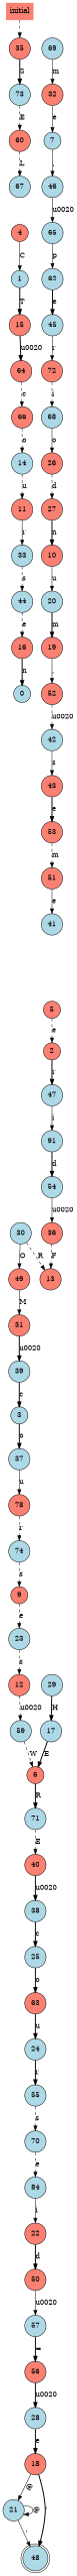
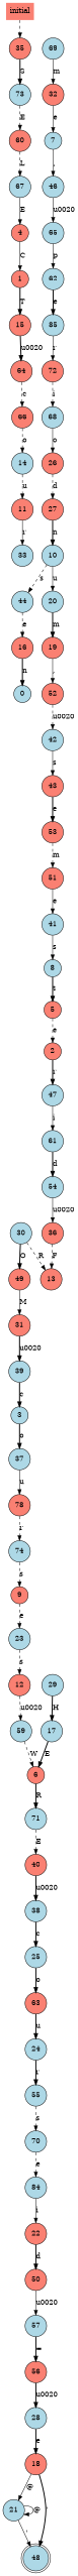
  digraph {
    rankdir=TB
    node [fillcolor=lightblue shape=circle style=filled]
    edge [style=bold]
    32 [fillcolor=salmon]
    69
    7
-   1
+   1 [fillcolor=salmon]
    15 [fillcolor=salmon]
    64 [fillcolor=salmon]
    66 [fillcolor=salmon]
    2 [fillcolor=salmon]
    47
-   61 [label=91]
+   61
    54
    3
    37
    n14 [fillcolor=salmon label=78]
    74
    4 [fillcolor=salmon]
    5 [fillcolor=salmon]
    6 [fillcolor=salmon]
    71
    40 [fillcolor=salmon]
    38
    46
    65
    62
+   8
    9 [fillcolor=salmon]
    23
    12 [fillcolor=salmon]
    59
-   10 [fillcolor=salmon]
+   10
    20
    19 [fillcolor=salmon]
    52 [fillcolor=salmon]
    11 [fillcolor=salmon]
    33
    44
    16 [fillcolor=salmon]
    29
    17
    13 [fillcolor=salmon]
    30
    49 [fillcolor=salmon]
    31 [fillcolor=salmon]
    14
    0
    18 [fillcolor=salmon]
    21
    48 [shape=doublecircle]
    42
    43 [fillcolor=salmon]
    22 [fillcolor=salmon]
    50 [fillcolor=salmon]
    57
    56 [fillcolor=salmon]
    24
    55
    70
    n58 [label=84]
    63 [fillcolor=salmon]
    25
    26 [fillcolor=salmon]
    27 [fillcolor=salmon]
    28
    39
    35 [fillcolor=salmon]
    73
    60 [fillcolor=salmon]
    initial [fillcolor=salmon shape=plaintext]
    67
    36 [fillcolor=salmon]
    41
    53 [fillcolor=salmon]
    51 [fillcolor=salmon]
    72 [fillcolor=salmon]
-   45
+   45 [label=85]
    68
    32 -> 7 [label=e style=solid]
    69 -> 32 [label=m style=solid]
    7 -> 46 [label="," style=solid]
    1 -> 15 [label=T]
    15 -> 64 [label="\u0020"]
    64 -> 66 [label=c style=dashed]
    66 -> 14 [label=o style=dashed]
    2 -> 47 [label=r]
    47 -> 61 [label=i style=solid]
    61 -> 54 [label=d]
    54 -> 36 [label="\u0020" style=solid]
    3 -> 37 [label=o]
    37 -> n14 [label=u style=solid]
    n14 -> 74 [label=r style=dashed]
    74 -> 9 [label=s style=dashed]
    4 -> 1 [label=C style=solid]
    5 -> 2 [label=e style=dashed]
    6 -> 71 [label=R]
    71 -> 40 [label=E style=dashed]
    40 -> 38 [label="\u0020"]
    38 -> 25 [label=c]
    46 -> 65 [label="\u0020" style=solid]
    65 -> 62 [label=p style=solid]
    62 -> 45 [label=e]
+   8 -> 5 [label=t]
    9 -> 23 [label=e style=dashed]
    23 -> 12 [label=s style=dashed]
    12 -> 59 [label="\u0020" style=dashed]
    59 -> 6 [label=W style=dashed]
    10 -> 20 [label=u style=solid]
    20 -> 19 [label=m]
    19 -> 52 [label="," style=solid]
    52 -> 42 [label="\u0020" style=dashed]
    11 -> 33 [label=r style=solid]
-   33 -> 44 [label=s style=dashed]
+   10 -> 44 [label=s style=dashed]
    44 -> 16 [label=e style=dashed]
    16 -> 0 [label=n]
    29 -> 17 [label=H]
    17 -> 6 [label=E]
    30 -> 13 [label=R style=dashed]
-   30 -> 49 [label=O style=solid]
+   30 -> 49 [label=O]
    49 -> 31 [label=M style=solid]
    31 -> 39 [label="\u0020"]
    14 -> 11 [label=u style=dashed]
    18 -> 21 [label="@" style=solid]
    18 -> 48 [label="'"]
    21 -> 21 [label="@" style=solid]
    21 -> 48 [label="'" style=solid]
    42 -> 43 [label=s style=solid]
    43 -> 53 [label=e]
    22 -> 50 [label=d]
    50 -> 57 [label="\u0020" style=solid]
    57 -> 56 [label="="]
    56 -> 28 [label="\u0020"]
    24 -> 55 [label=r]
    55 -> 70 [label=s style=dashed]
    70 -> n58 [label=e style=dashed]
    n58 -> 22 [label=i style=solid]
    63 -> 24 [label=u]
    25 -> 63 [label=o]
    26 -> 27 [label=d style=dashed]
    27 -> 10 [label=n]
    28 -> 18 [label=e]
    39 -> 3 [label=c]
    35 -> 73 [label=S]
    73 -> 60 [label=E style=dashed]
    60 -> 67 [label=L style=dashed]
    initial -> 35 [style=dashed]
+   67 -> 4 [label=E style=solid]
    36 -> 13 [label=F style=dashed]
+   41 -> 8 [label=s style=solid]
    53 -> 51 [label=m style=dashed]
    51 -> 41 [label=e style=solid]
    72 -> 68 [label=i style=dashed]
    45 -> 72 [label=r style=solid]
    68 -> 26 [label=o style=solid]
  }
